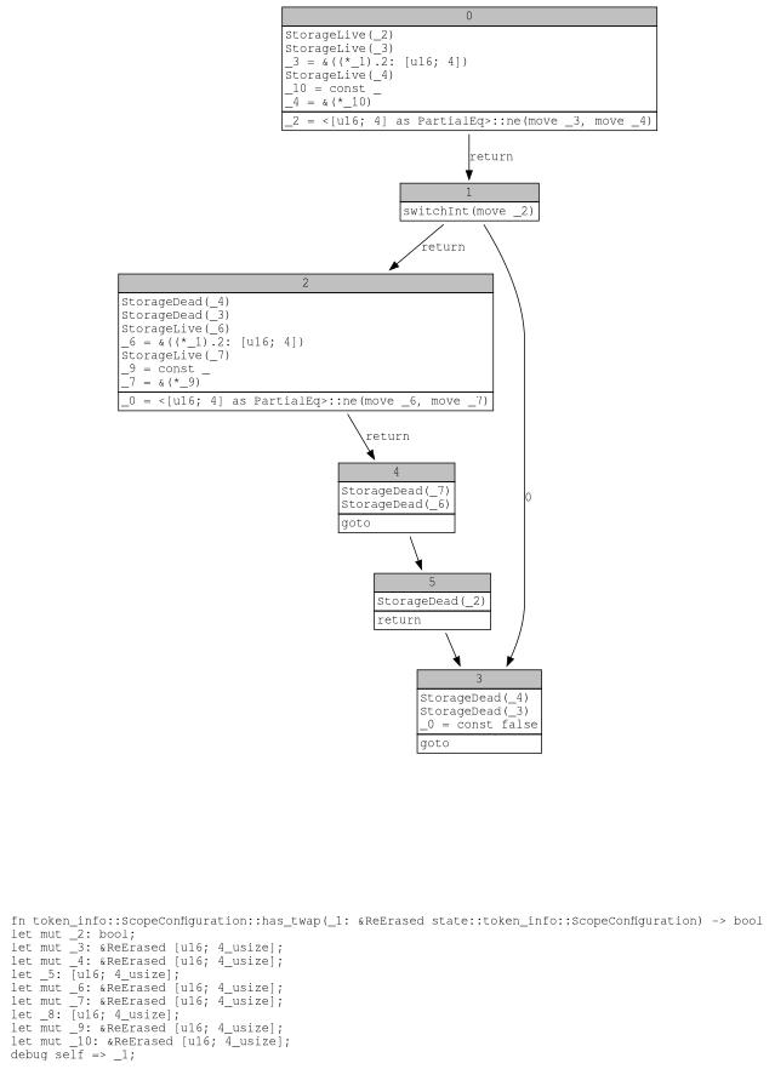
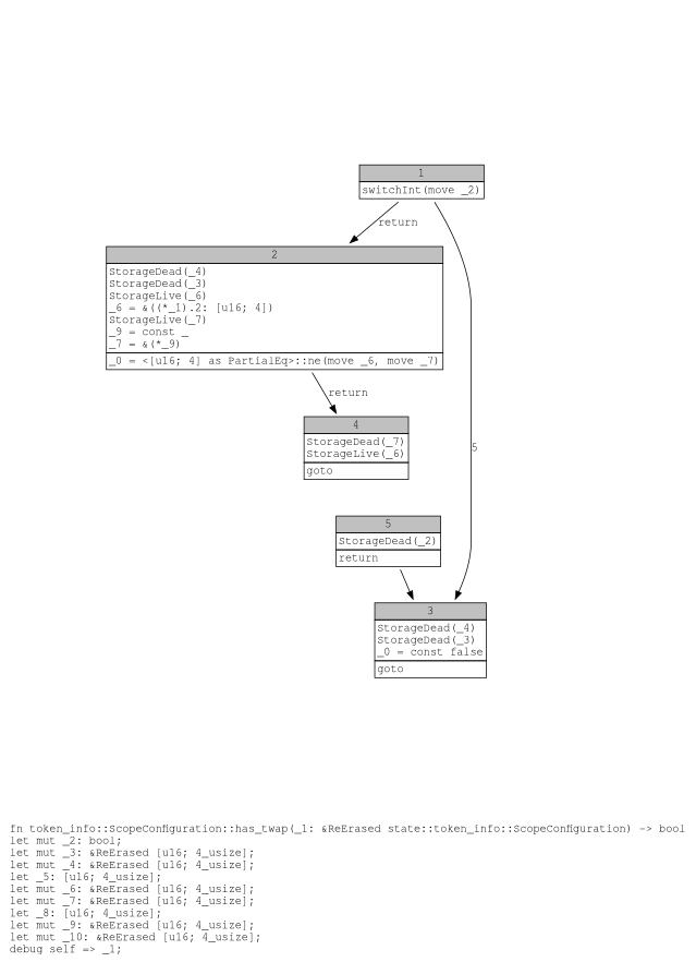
  digraph {
    fontname="Courier, monospace"
    label=<fn token_info::ScopeConfiguration::has_twap(_1: &amp;ReErased state::token_info::ScopeConfiguration) -&gt; bool<br align="left"/>let mut _2: bool;<br align="left"/>let mut _3: &amp;ReErased [u16; 4_usize];<br align="left"/>let mut _4: &amp;ReErased [u16; 4_usize];<br align="left"/>let _5: [u16; 4_usize];<br align="left"/>let mut _6: &amp;ReErased [u16; 4_usize];<br align="left"/>let mut _7: &amp;ReErased [u16; 4_usize];<br align="left"/>let _8: [u16; 4_usize];<br align="left"/>let mut _9: &amp;ReErased [u16; 4_usize];<br align="left"/>let mut _10: &amp;ReErased [u16; 4_usize];<br align="left"/>debug self =&gt; _1;<br align="left"/>>
    node [fontname="Courier, monospace" shape=none]
    edge [fontname="Courier, monospace"]
-   n1 [label=<<table border="0" cellborder="1" cellspacing="0"><tr><td bgcolor="gray" align="center" colspan="1">0</td></tr><tr><td align="left" balign="left">StorageLive(_2)<br/>StorageLive(_3)<br/>_3 = &amp;((*_1).2: [u16; 4])<br/>StorageLive(_4)<br/>_10 = const _<br/>_4 = &amp;(*_10)<br/></td></tr><tr><td align="left">_2 = &lt;[u16; 4] as PartialEq&gt;::ne(move _3, move _4)</td></tr></table>>]
    n2 [label=<<table border="0" cellborder="1" cellspacing="0"><tr><td bgcolor="gray" align="center" colspan="1">1</td></tr><tr><td align="left">switchInt(move _2)</td></tr></table>>]
    n3 [label=<<table border="0" cellborder="1" cellspacing="0"><tr><td bgcolor="gray" align="center" colspan="1">2</td></tr><tr><td align="left" balign="left">StorageDead(_4)<br/>StorageDead(_3)<br/>StorageLive(_6)<br/>_6 = &amp;((*_1).2: [u16; 4])<br/>StorageLive(_7)<br/>_9 = const _<br/>_7 = &amp;(*_9)<br/></td></tr><tr><td align="left">_0 = &lt;[u16; 4] as PartialEq&gt;::ne(move _6, move _7)</td></tr></table>>]
    n4 [label=<<table border="0" cellborder="1" cellspacing="0"><tr><td bgcolor="gray" align="center" colspan="1">3</td></tr><tr><td align="left" balign="left">StorageDead(_4)<br/>StorageDead(_3)<br/>_0 = const false<br/></td></tr><tr><td align="left">goto</td></tr></table>>]
-   n5 [label=<<table border="0" cellborder="1" cellspacing="0"><tr><td bgcolor="gray" align="center" colspan="1">4</td></tr><tr><td align="left" balign="left">StorageDead(_7)<br/>StorageDead(_6)<br/></td></tr><tr><td align="left">goto</td></tr></table>>]
+   n5 [label=<<table border="0" cellborder="1" cellspacing="0"><tr><td bgcolor="gray" align="center" colspan="1">4</td></tr><tr><td align="left" balign="left">StorageDead(_7)<br/>StorageLive(_6)<br/></td></tr><tr><td align="left">goto</td></tr></table>>]
    n6 [label=<<table border="0" cellborder="1" cellspacing="0"><tr><td bgcolor="gray" align="center" colspan="1">5</td></tr><tr><td align="left" balign="left">StorageDead(_2)<br/></td></tr><tr><td align="left">return</td></tr></table>>]
-   n1 -> n2 [label=return]
    n2 -> n3 [label=return]
-   n2 -> n4 [label=0]
+   n2 -> n4 [label=5]
    n3 -> n5 [label=return]
-   n5 -> n6
    n6 -> n4
  }
